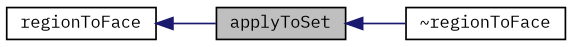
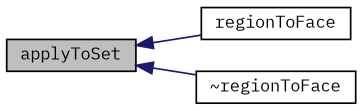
  digraph {
    fontname="IBM Plex Mono"
    rankdir=LR
    node [color=black fontname="IBM Plex Mono" fontsize=10 shape=record]
    edge [color=midnightblue dir=back fontname="IBM Plex Mono" fontsize=10 labelfontname=Helvetica labelfontsize=10 style=solid]
    n1 [fillcolor=grey75 fontcolor=black height=0.2 label=applyToSet style=filled width=0.4]
    n2 [height=0.2 label=regionToFace width=0.4]
    n3 [height=0.2 label="~regionToFace" width=0.4]
-   n2 -> n1
+   n1 -> n2
    n1 -> n3
  }
